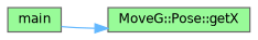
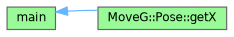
  digraph {
    rankdir=RL
    node [fillcolor=palegreen fontname=Helvetica fontsize=10 shape=box style=filled]
    n1 [color=gray40 fontcolor=black height=0.2 label="MoveG::Pose::getX" width=0.4]
    n2 [color=grey40 height=0.2 label=main width=0.4]
-   n1 -> n2 [color=steelblue1 dir=back fontname=Helvetica fontsize=10 labelfontname=Helvetica labelfontsize=10 style=solid]
+   n2 -> n1 [color=steelblue1 dir=back fontname=Helvetica fontsize=10 labelfontname=Helvetica labelfontsize=10 style=solid]
  }
